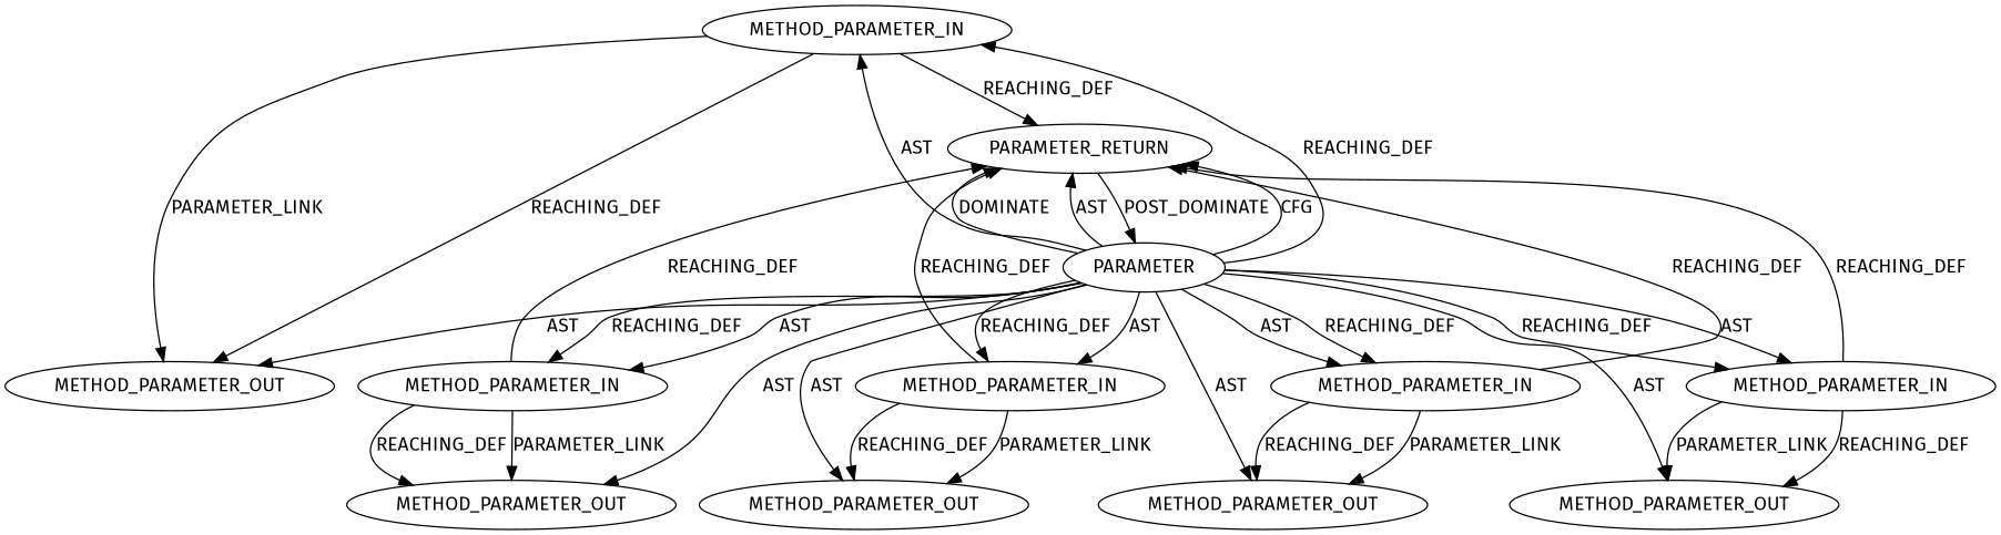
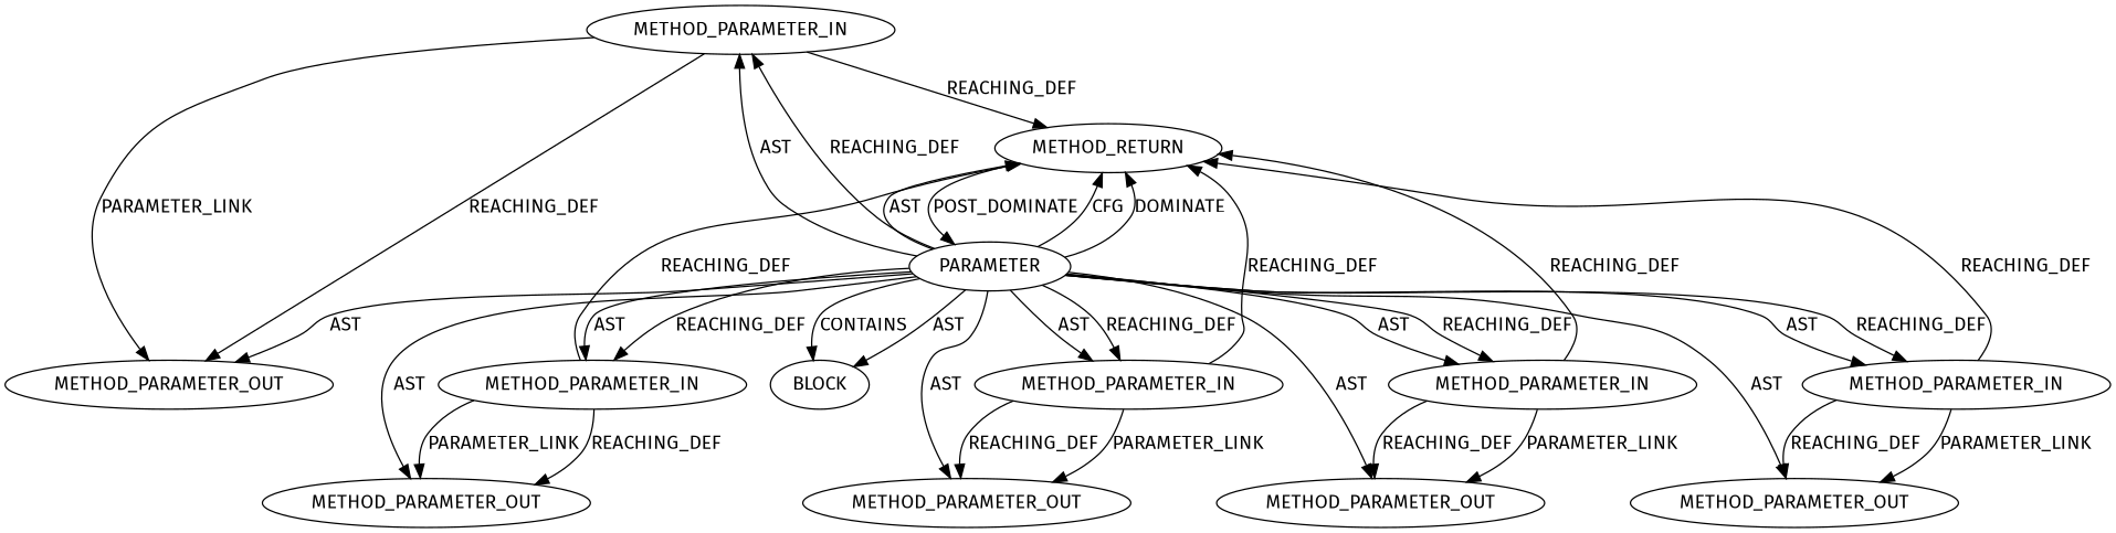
  digraph {
    fontname="Fira Sans"
    node [CODE=p1 EVALUATION_STRATEGY=BY_VALUE IS_VARIADIC=false ORDER=1 TYPE_FULL_NAME=ANY fontname="Fira Sans"]
    edge [fontname="Fira Sans"]
    n1 [INDEX=1 NAME=p1 label=METHOD_PARAMETER_IN]
-   n2 [CODE=RET ORDER=2 label=PARAMETER_RETURN IS_VARIADIC=""]
+   n2 [CODE=RET ORDER=2 label=METHOD_RETURN IS_VARIADIC=""]
    n3 [INDEX=1 NAME=p1 label=METHOD_PARAMETER_OUT]
    n4 [AST_PARENT_FULL_NAME="<global>" AST_PARENT_TYPE=NAMESPACE_BLOCK CODE="<empty>" FILENAME="<empty>" FULL_NAME=tcp_bpf_sendmsg_redir IS_EXTERNAL=true NAME=tcp_bpf_sendmsg_redir ORDER=0 label=PARAMETER EVALUATION_STRATEGY="" IS_VARIADIC="" TYPE_FULL_NAME=""]
+   n5 [ARGUMENT_INDEX=1 CODE="<empty>" label=BLOCK EVALUATION_STRATEGY="" IS_VARIADIC=""]
    n6 [CODE=p4 INDEX=4 NAME=p4 ORDER=4 label=METHOD_PARAMETER_IN]
    n7 [CODE=p4 INDEX=4 NAME=p4 ORDER=4 label=METHOD_PARAMETER_OUT]
    n8 [CODE=p2 INDEX=2 NAME=p2 ORDER=2 label=METHOD_PARAMETER_IN]
    n9 [CODE=p2 INDEX=2 NAME=p2 ORDER=2 label=METHOD_PARAMETER_OUT]
    n10 [CODE=p3 INDEX=3 NAME=p3 ORDER=3 label=METHOD_PARAMETER_OUT]
    n11 [CODE=p3 INDEX=3 NAME=p3 ORDER=3 label=METHOD_PARAMETER_IN]
    n12 [CODE=p5 INDEX=5 NAME=p5 ORDER=5 label=METHOD_PARAMETER_OUT]
    n13 [CODE=p5 INDEX=5 NAME=p5 ORDER=5 label=METHOD_PARAMETER_IN]
    n1 -> n2 [VARIABLE=p1 label=REACHING_DEF]
    n1 -> n3 [label=PARAMETER_LINK]
    n1 -> n3 [VARIABLE=p1 label=REACHING_DEF]
    n2 -> n4 [label=POST_DOMINATE]
    n4 -> n1 [label=AST]
    n4 -> n1 [label=REACHING_DEF]
    n4 -> n2 [label=CFG]
    n4 -> n2 [label=DOMINATE]
    n4 -> n2 [label=AST]
    n4 -> n3 [label=AST]
+   n4 -> n5 [label=CONTAINS]
+   n4 -> n5 [label=AST]
    n4 -> n6 [label=REACHING_DEF]
    n4 -> n6 [label=AST]
    n4 -> n7 [label=AST]
    n4 -> n8 [label=AST]
    n4 -> n8 [label=REACHING_DEF]
    n4 -> n9 [label=AST]
    n4 -> n10 [label=AST]
    n4 -> n11 [label=AST]
    n4 -> n11 [label=REACHING_DEF]
    n4 -> n12 [label=AST]
    n4 -> n13 [label=AST]
    n4 -> n13 [label=REACHING_DEF]
    n6 -> n2 [VARIABLE=p4 label=REACHING_DEF]
    n6 -> n7 [label=PARAMETER_LINK]
    n6 -> n7 [VARIABLE=p4 label=REACHING_DEF]
    n8 -> n2 [VARIABLE=p2 label=REACHING_DEF]
    n8 -> n9 [label=PARAMETER_LINK]
    n8 -> n9 [VARIABLE=p2 label=REACHING_DEF]
    n11 -> n2 [VARIABLE=p3 label=REACHING_DEF]
    n11 -> n10 [VARIABLE=p3 label=REACHING_DEF]
    n11 -> n10 [label=PARAMETER_LINK]
    n13 -> n2 [VARIABLE=p5 label=REACHING_DEF]
    n13 -> n12 [VARIABLE=p5 label=REACHING_DEF]
    n13 -> n12 [label=PARAMETER_LINK]
  }
